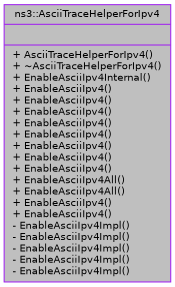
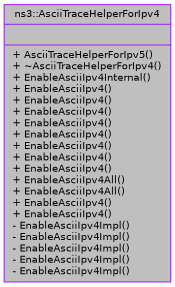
  digraph {
-   n1 [color=purple fillcolor=grey75 fontcolor=black fontname=Helvetica fontsize=10 height=0.2 label="{ns3::AsciiTraceHelperForIpv4\n||+ AsciiTraceHelperForIpv4()\l+ ~AsciiTraceHelperForIpv4()\l+ EnableAsciiIpv4Internal()\l+ EnableAsciiIpv4()\l+ EnableAsciiIpv4()\l+ EnableAsciiIpv4()\l+ EnableAsciiIpv4()\l+ EnableAsciiIpv4()\l+ EnableAsciiIpv4()\l+ EnableAsciiIpv4()\l+ EnableAsciiIpv4()\l+ EnableAsciiIpv4All()\l+ EnableAsciiIpv4All()\l+ EnableAsciiIpv4()\l+ EnableAsciiIpv4()\l- EnableAsciiIpv4Impl()\l- EnableAsciiIpv4Impl()\l- EnableAsciiIpv4Impl()\l- EnableAsciiIpv4Impl()\l- EnableAsciiIpv4Impl()\l}" shape=record style=filled width=0.4]
+   n1 [color=purple fillcolor=grey75 fontcolor=black fontname=Helvetica fontsize=10 height=0.2 label="{ns3::AsciiTraceHelperForIpv4\n||+ AsciiTraceHelperForIpv5()\l+ ~AsciiTraceHelperForIpv4()\l+ EnableAsciiIpv4Internal()\l+ EnableAsciiIpv4()\l+ EnableAsciiIpv4()\l+ EnableAsciiIpv4()\l+ EnableAsciiIpv4()\l+ EnableAsciiIpv4()\l+ EnableAsciiIpv4()\l+ EnableAsciiIpv4()\l+ EnableAsciiIpv4()\l+ EnableAsciiIpv4All()\l+ EnableAsciiIpv4All()\l+ EnableAsciiIpv4()\l+ EnableAsciiIpv4()\l- EnableAsciiIpv4Impl()\l- EnableAsciiIpv4Impl()\l- EnableAsciiIpv4Impl()\l- EnableAsciiIpv4Impl()\l- EnableAsciiIpv4Impl()\l}" shape=record style=filled width=0.4]
  }
